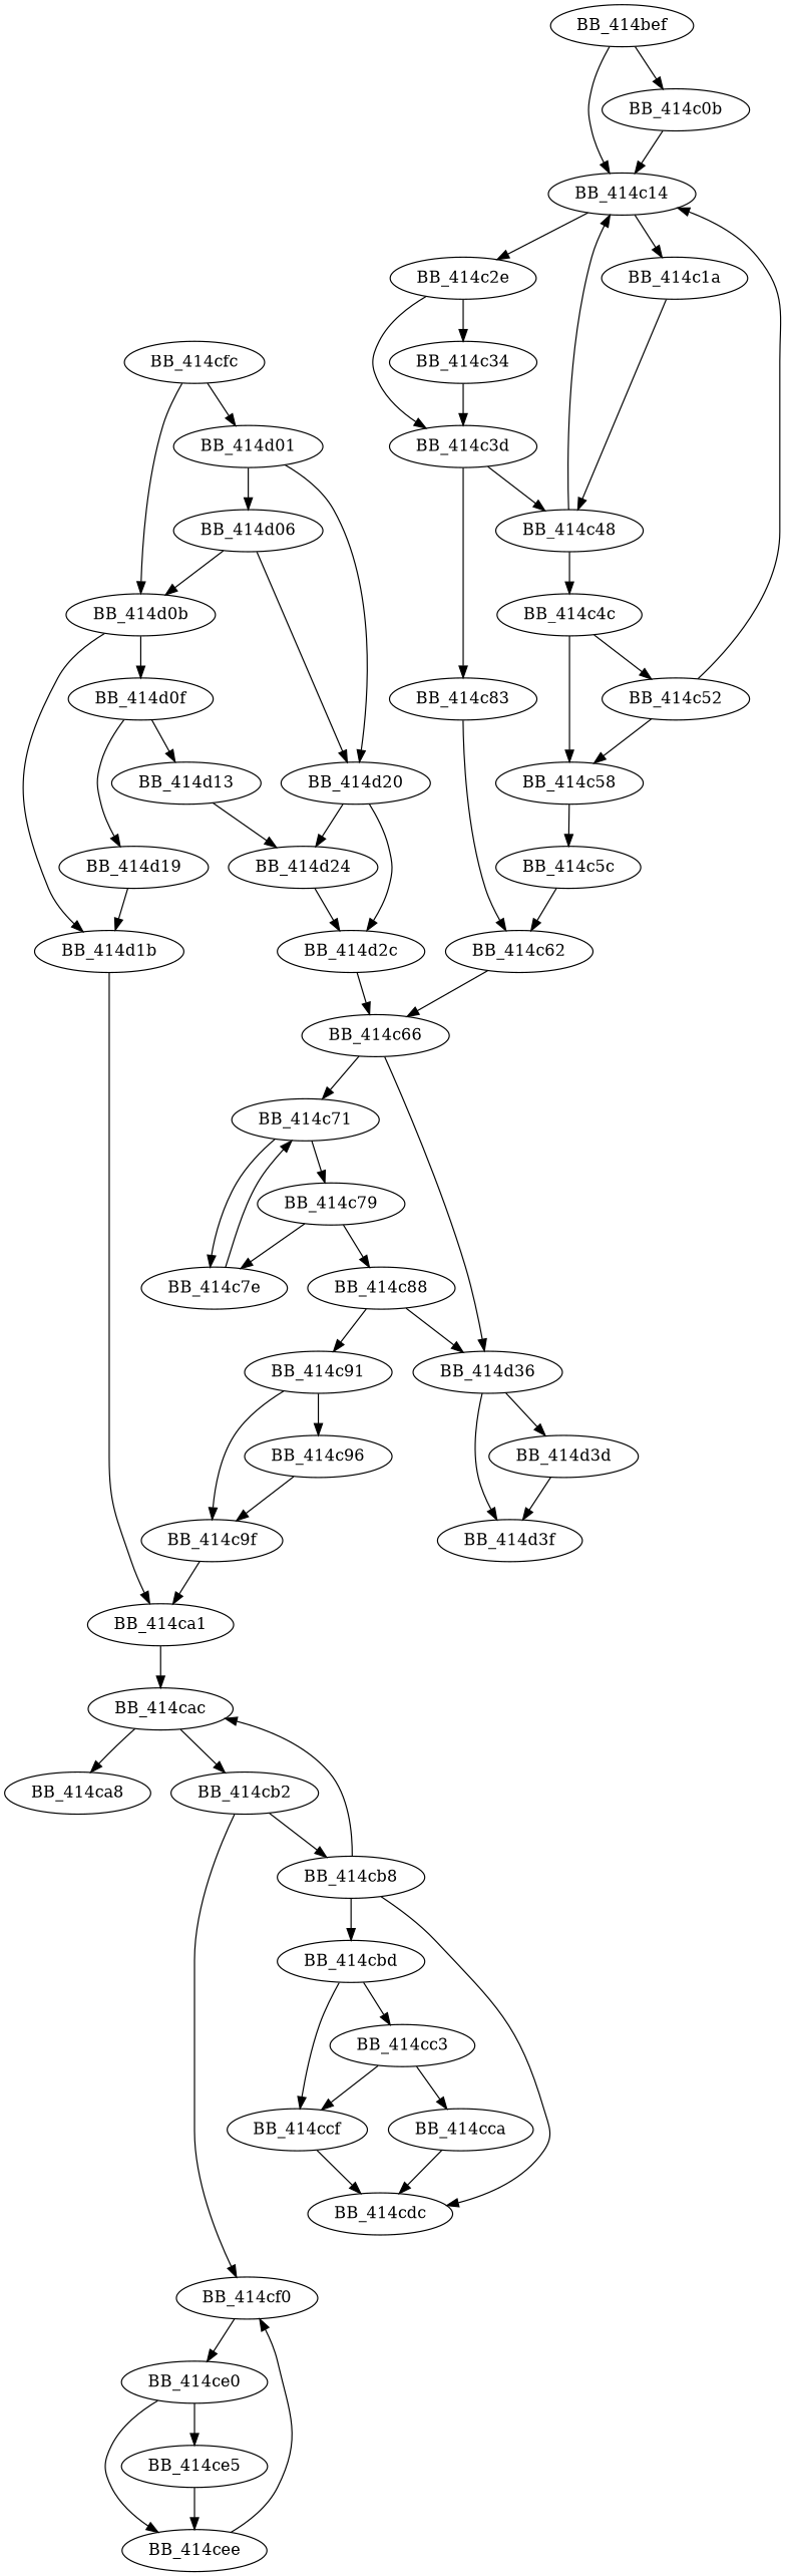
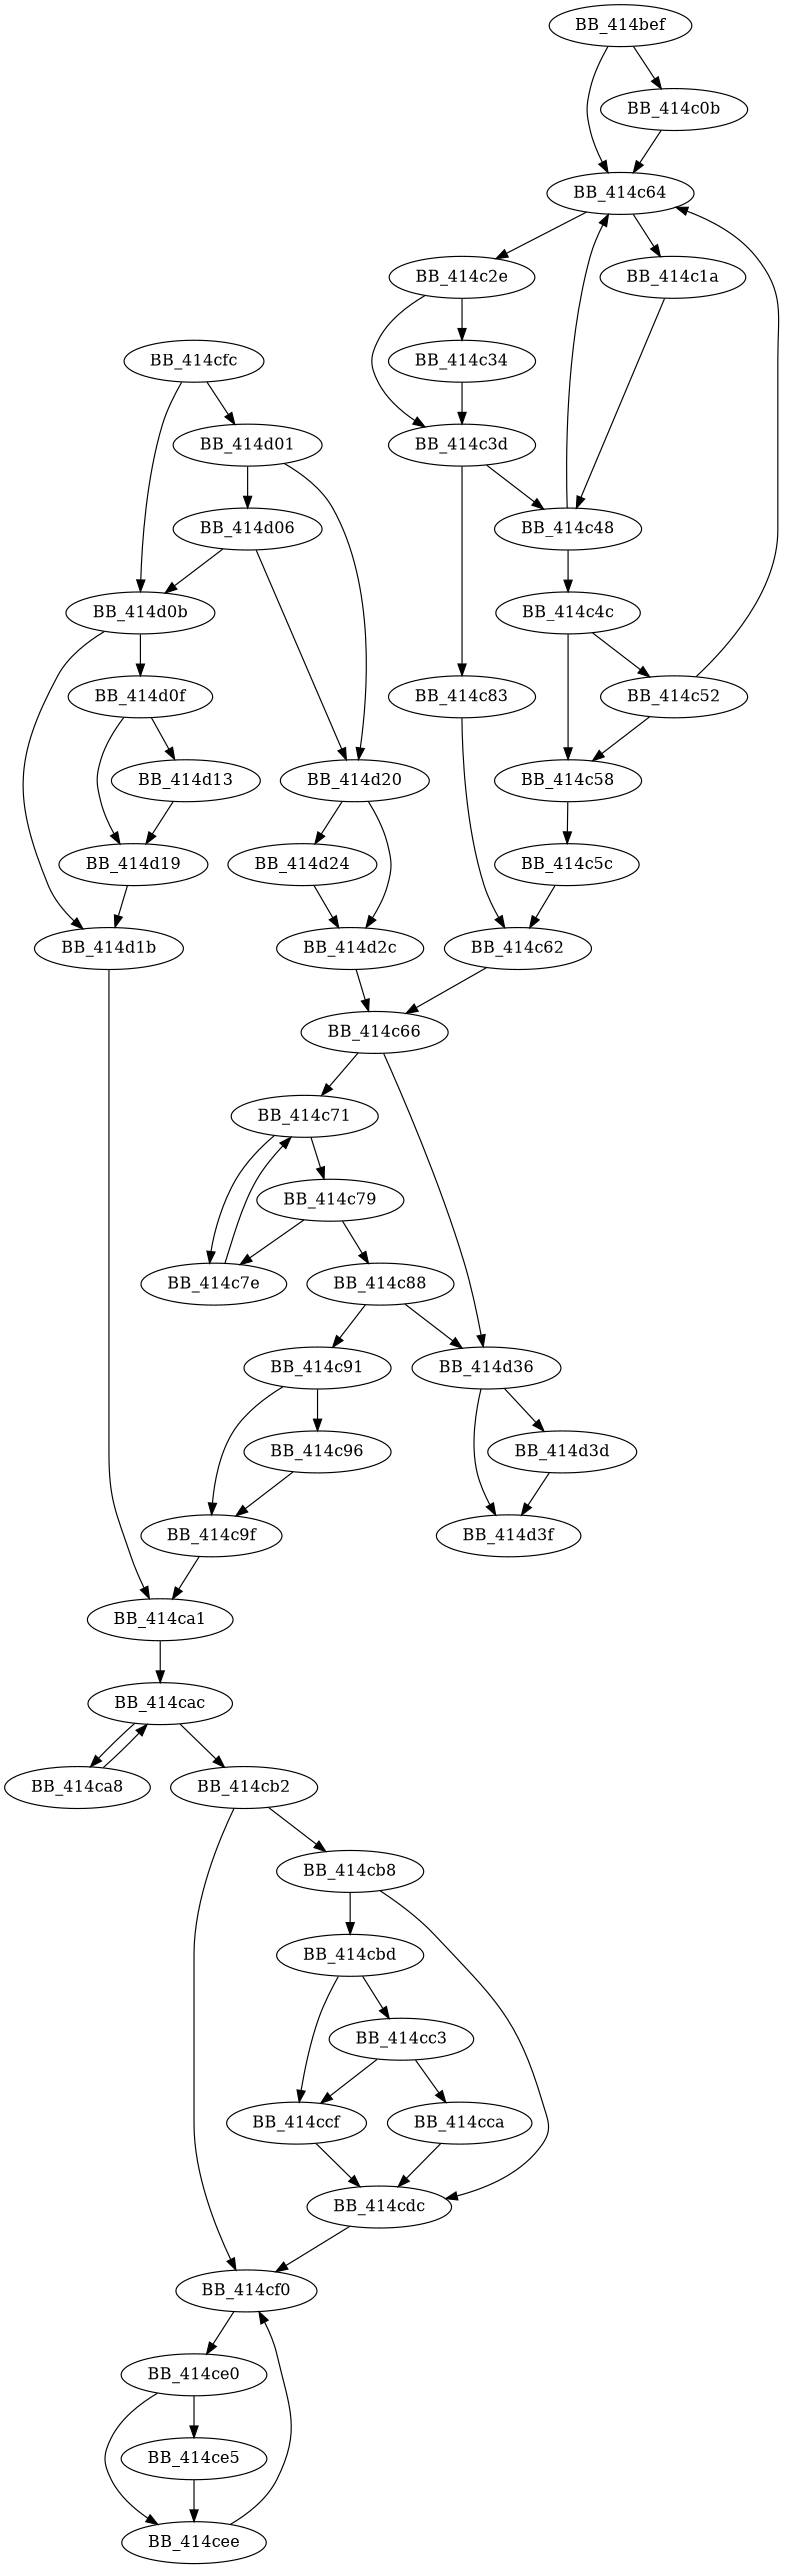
  digraph {
    BB_414bef
    BB_414c0b
-   BB_414c14
+   BB_414c14 [label=BB_414c64]
    BB_414c1a
    BB_414c2e
    BB_414c48
    BB_414c34
    BB_414c3d
    BB_414c4c
    BB_414c83
    BB_414c52
    BB_414c58
    BB_414c62
    BB_414c66
    BB_414c5c
    BB_414c71
    BB_414d36
    BB_414c79
    BB_414c7e
    BB_414d3d
    BB_414d3f
    BB_414c88
    BB_414c91
    BB_414c96
    BB_414c9f
    BB_414ca1
    BB_414cac
    BB_414ca8
    BB_414cb2
    BB_414cb8
    BB_414cf0
    BB_414cbd
    BB_414cdc
    BB_414ce0
    BB_414cc3
    BB_414ccf
    BB_414ce5
    BB_414cee
    BB_414cca
    BB_414cfc
    BB_414d01
    BB_414d0b
    BB_414d20
    BB_414d24
    BB_414d2c
    BB_414d06
    BB_414d0f
    BB_414d1b
    BB_414d13
    BB_414d19
    BB_414bef -> BB_414c0b
    BB_414bef -> BB_414c14
    BB_414c0b -> BB_414c14
    BB_414c14 -> BB_414c1a
    BB_414c14 -> BB_414c2e
    BB_414c1a -> BB_414c48
    BB_414c2e -> BB_414c34
    BB_414c2e -> BB_414c3d
    BB_414c48 -> BB_414c14
    BB_414c48 -> BB_414c4c
    BB_414c34 -> BB_414c3d
    BB_414c3d -> BB_414c48
    BB_414c3d -> BB_414c83
    BB_414c4c -> BB_414c52
    BB_414c4c -> BB_414c58
    BB_414c83 -> BB_414c62
    BB_414c52 -> BB_414c14
    BB_414c52 -> BB_414c58
    BB_414c58 -> BB_414c5c
    BB_414c62 -> BB_414c66
    BB_414c66 -> BB_414c71
    BB_414c66 -> BB_414d36
    BB_414c5c -> BB_414c62
    BB_414c71 -> BB_414c79
    BB_414c71 -> BB_414c7e
    BB_414d36 -> BB_414d3d
    BB_414d36 -> BB_414d3f
    BB_414c79 -> BB_414c7e
    BB_414c79 -> BB_414c88
    BB_414c7e -> BB_414c71
    BB_414d3d -> BB_414d3f
    BB_414c88 -> BB_414d36
    BB_414c88 -> BB_414c91
    BB_414c91 -> BB_414c96
    BB_414c91 -> BB_414c9f
    BB_414c96 -> BB_414c9f
    BB_414c9f -> BB_414ca1
    BB_414ca1 -> BB_414cac
    BB_414cac -> BB_414ca8
    BB_414cac -> BB_414cb2
-   BB_414cb8 -> BB_414cac
+   BB_414ca8 -> BB_414cac
    BB_414cb2 -> BB_414cb8
    BB_414cb2 -> BB_414cf0
    BB_414cb8 -> BB_414cbd
    BB_414cb8 -> BB_414cdc
    BB_414cf0 -> BB_414ce0
    BB_414cbd -> BB_414cc3
    BB_414cbd -> BB_414ccf
+   BB_414cdc -> BB_414cf0
    BB_414ce0 -> BB_414ce5
    BB_414ce0 -> BB_414cee
    BB_414cc3 -> BB_414ccf
    BB_414cc3 -> BB_414cca
    BB_414ccf -> BB_414cdc
    BB_414ce5 -> BB_414cee
    BB_414cee -> BB_414cf0
    BB_414cca -> BB_414cdc
    BB_414cfc -> BB_414d01
    BB_414cfc -> BB_414d0b
    BB_414d01 -> BB_414d20
    BB_414d01 -> BB_414d06
    BB_414d0b -> BB_414d0f
    BB_414d0b -> BB_414d1b
    BB_414d20 -> BB_414d24
    BB_414d20 -> BB_414d2c
    BB_414d24 -> BB_414d2c
    BB_414d2c -> BB_414c66
    BB_414d06 -> BB_414d0b
    BB_414d06 -> BB_414d20
    BB_414d0f -> BB_414d13
    BB_414d0f -> BB_414d19
    BB_414d1b -> BB_414ca1
-   BB_414d13 -> BB_414d24
+   BB_414d13 -> BB_414d19
    BB_414d19 -> BB_414d1b
  }
